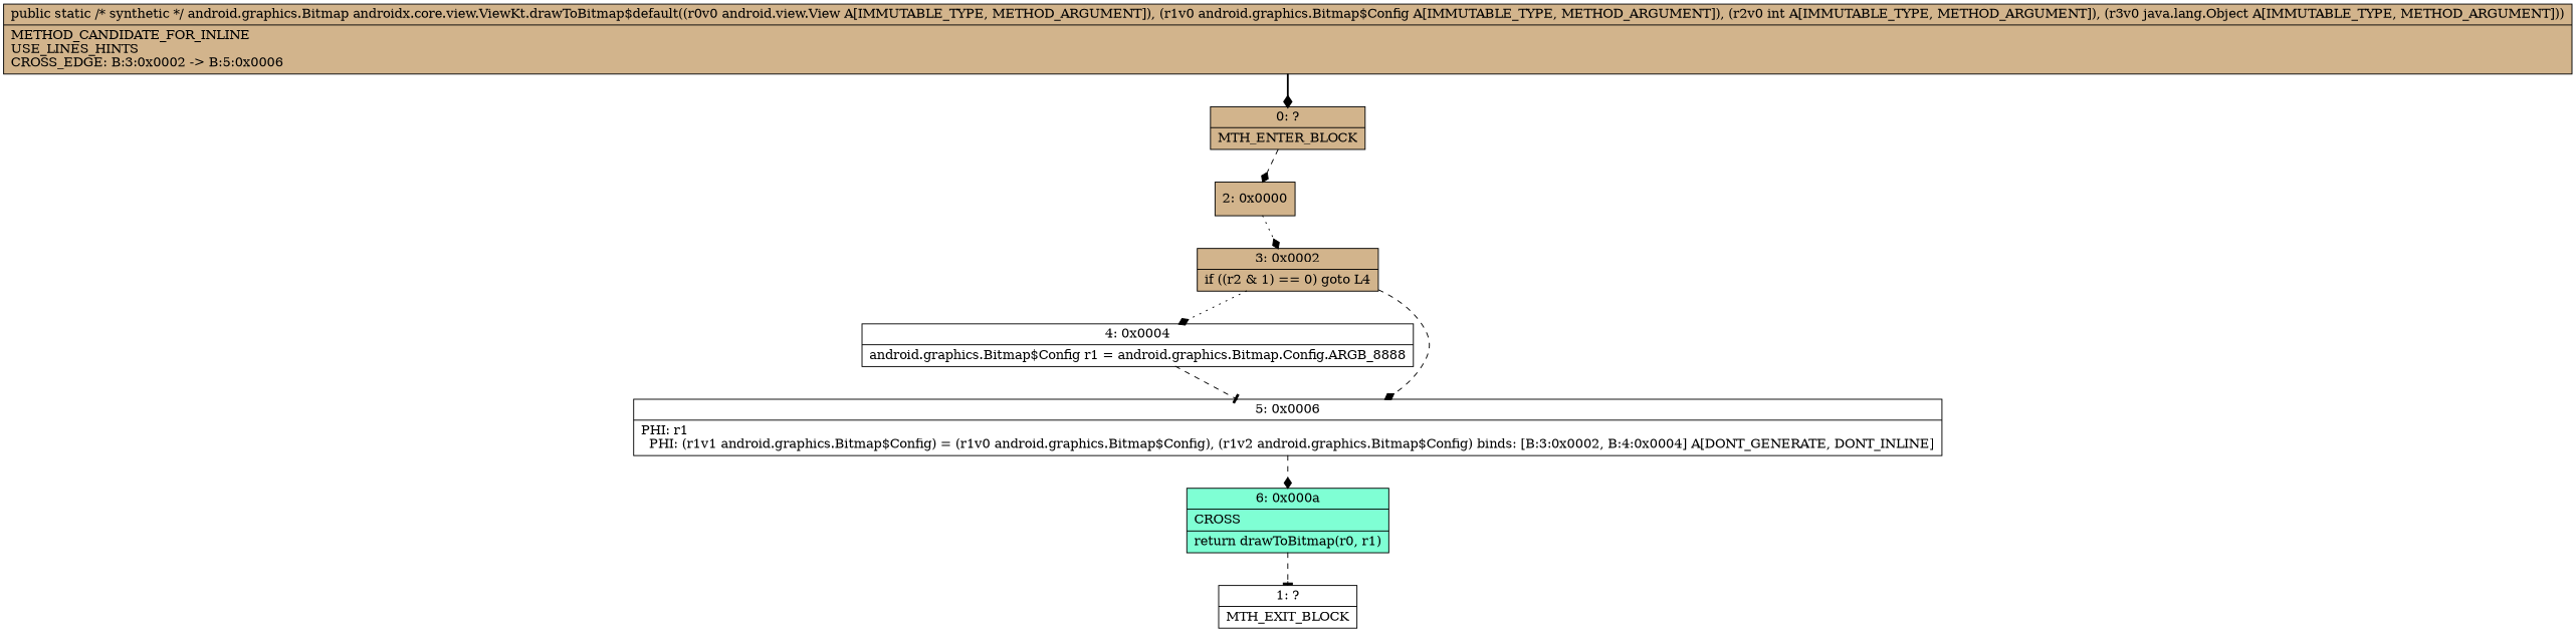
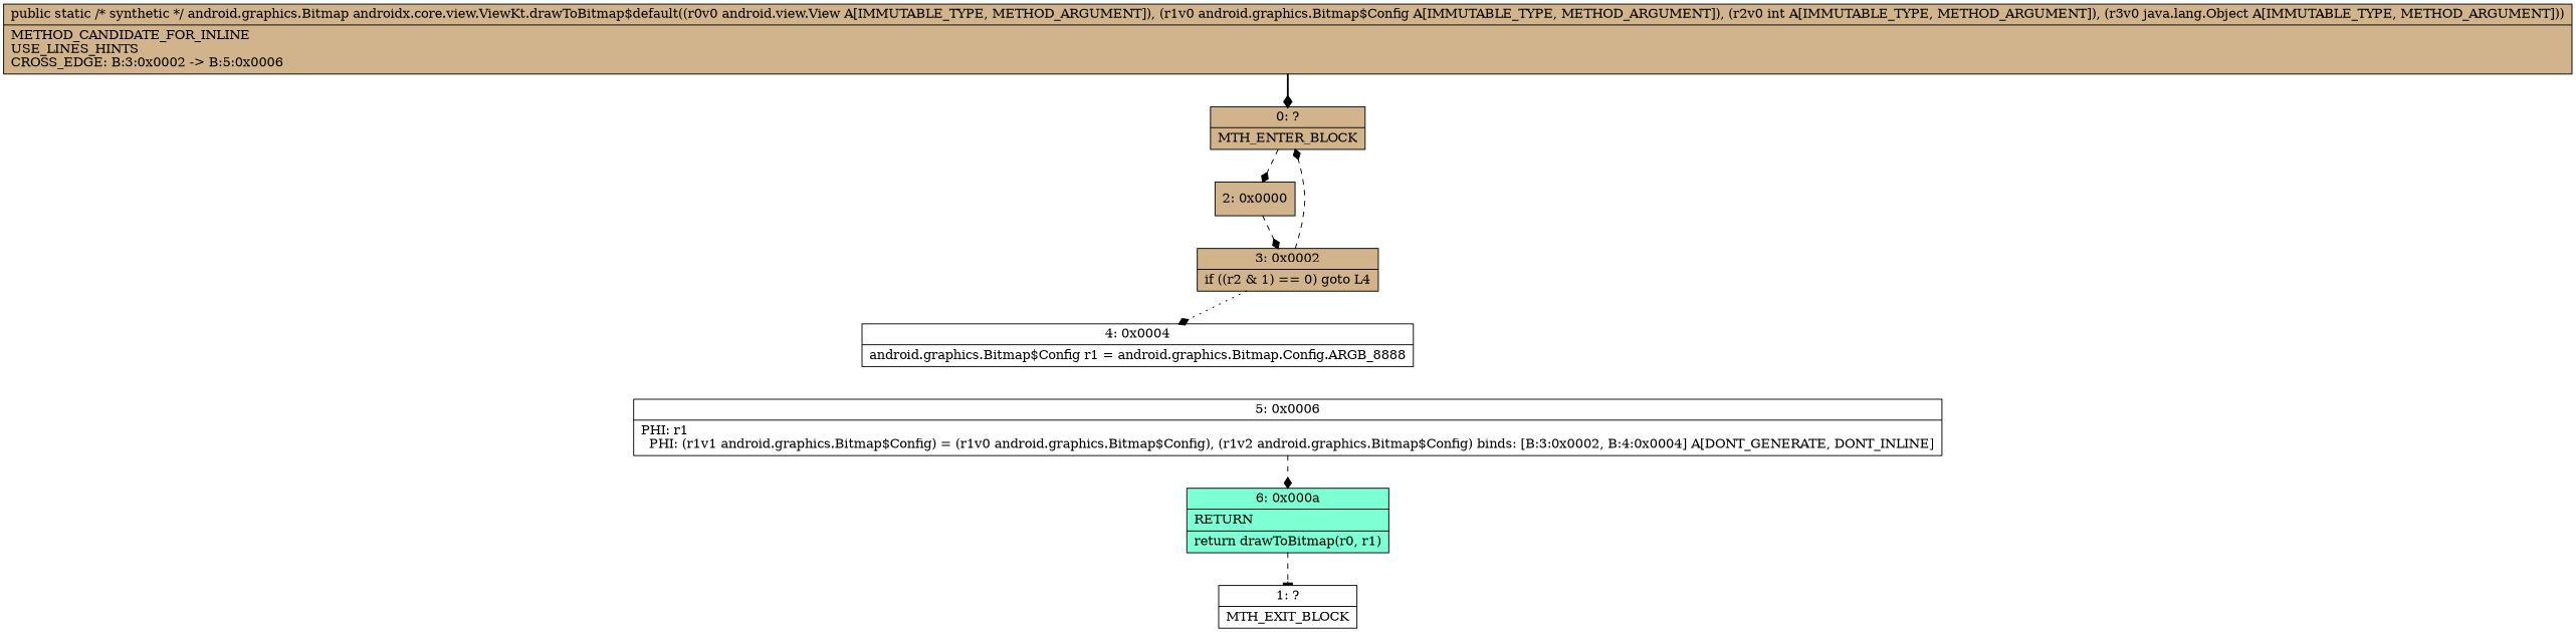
  digraph {
    node [fillcolor=tan shape=record style=filled]
    edge [arrowhead=diamond style=dashed]
    n1 [label="{0\:\ ?|MTH_ENTER_BLOCK\l}"]
    n2 [label="{2\:\ 0x0000}"]
    n3 [label="{3\:\ 0x0002|if ((r2 & 1) == 0) goto L4\l}"]
    n4 [fillcolor=white label="{4\:\ 0x0004|android.graphics.Bitmap$Config r1 = android.graphics.Bitmap.Config.ARGB_8888\l}"]
    n5 [fillcolor=white label="{5\:\ 0x0006|PHI: r1 \l  PHI: (r1v1 android.graphics.Bitmap$Config) = (r1v0 android.graphics.Bitmap$Config), (r1v2 android.graphics.Bitmap$Config) binds: [B:3:0x0002, B:4:0x0004] A[DONT_GENERATE, DONT_INLINE]\l}"]
-   n6 [fillcolor=aquamarine label="{6\:\ 0x000a|CROSS\l|return drawToBitmap(r0, r1)\l}"]
+   n6 [fillcolor=aquamarine label="{6\:\ 0x000a|RETURN\l|return drawToBitmap(r0, r1)\l}"]
    n7 [fillcolor=white label="{1\:\ ?|MTH_EXIT_BLOCK\l}"]
    n8 [label="{public static \/* synthetic *\/ android.graphics.Bitmap androidx.core.view.ViewKt.drawToBitmap$default((r0v0 android.view.View A[IMMUTABLE_TYPE, METHOD_ARGUMENT]), (r1v0 android.graphics.Bitmap$Config A[IMMUTABLE_TYPE, METHOD_ARGUMENT]), (r2v0 int A[IMMUTABLE_TYPE, METHOD_ARGUMENT]), (r3v0 java.lang.Object A[IMMUTABLE_TYPE, METHOD_ARGUMENT]))  | METHOD_CANDIDATE_FOR_INLINE\lUSE_LINES_HINTS\lCROSS_EDGE: B:3:0x0002 \-\> B:5:0x0006\l}"]
    n1 -> n2
-   n2 -> n3 [style=dotted]
+   n2 -> n3
    n3 -> n4 [style=dotted]
-   n3 -> n5
-   n4 -> n5 [arrowhead=tee]
+   n3 -> n1
    n5 -> n6
    n6 -> n7 [arrowhead=tee]
    n8 -> n1 [style=bold]
  }
